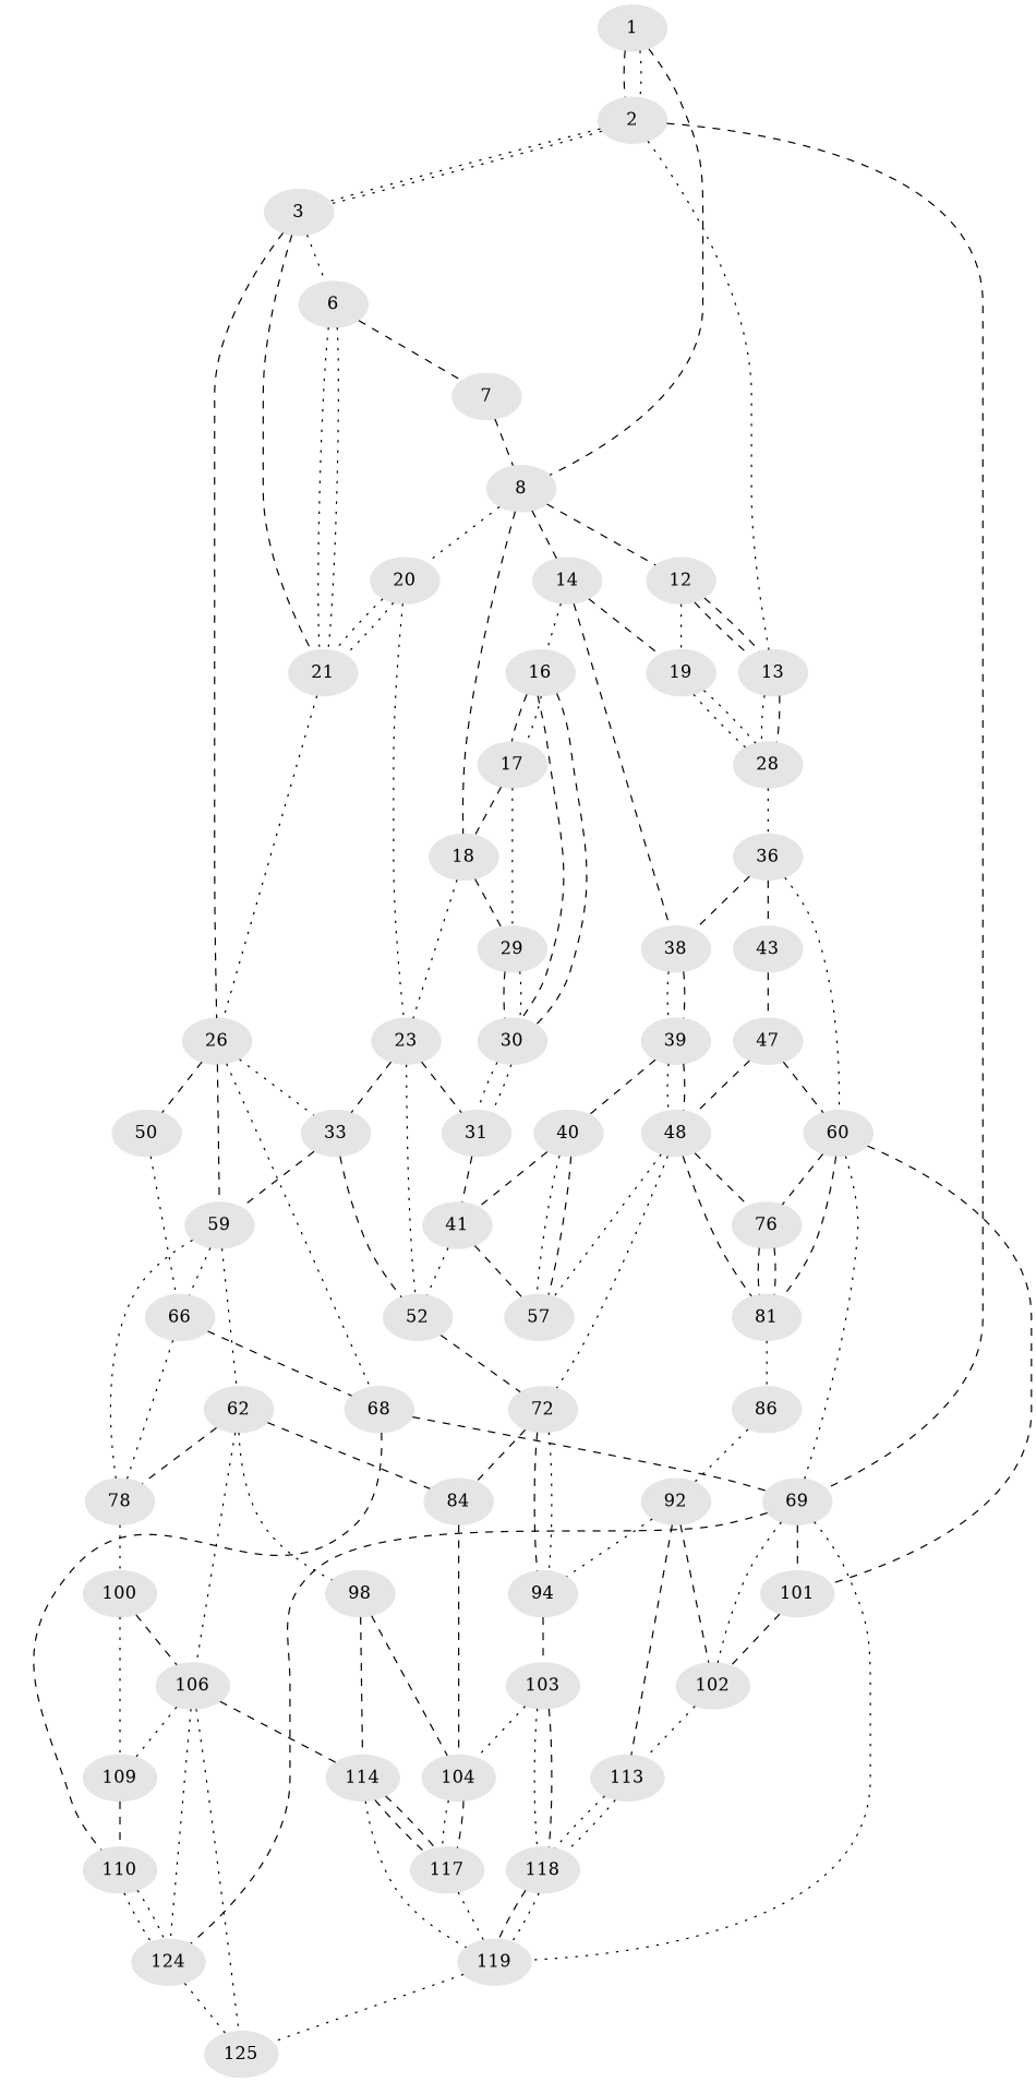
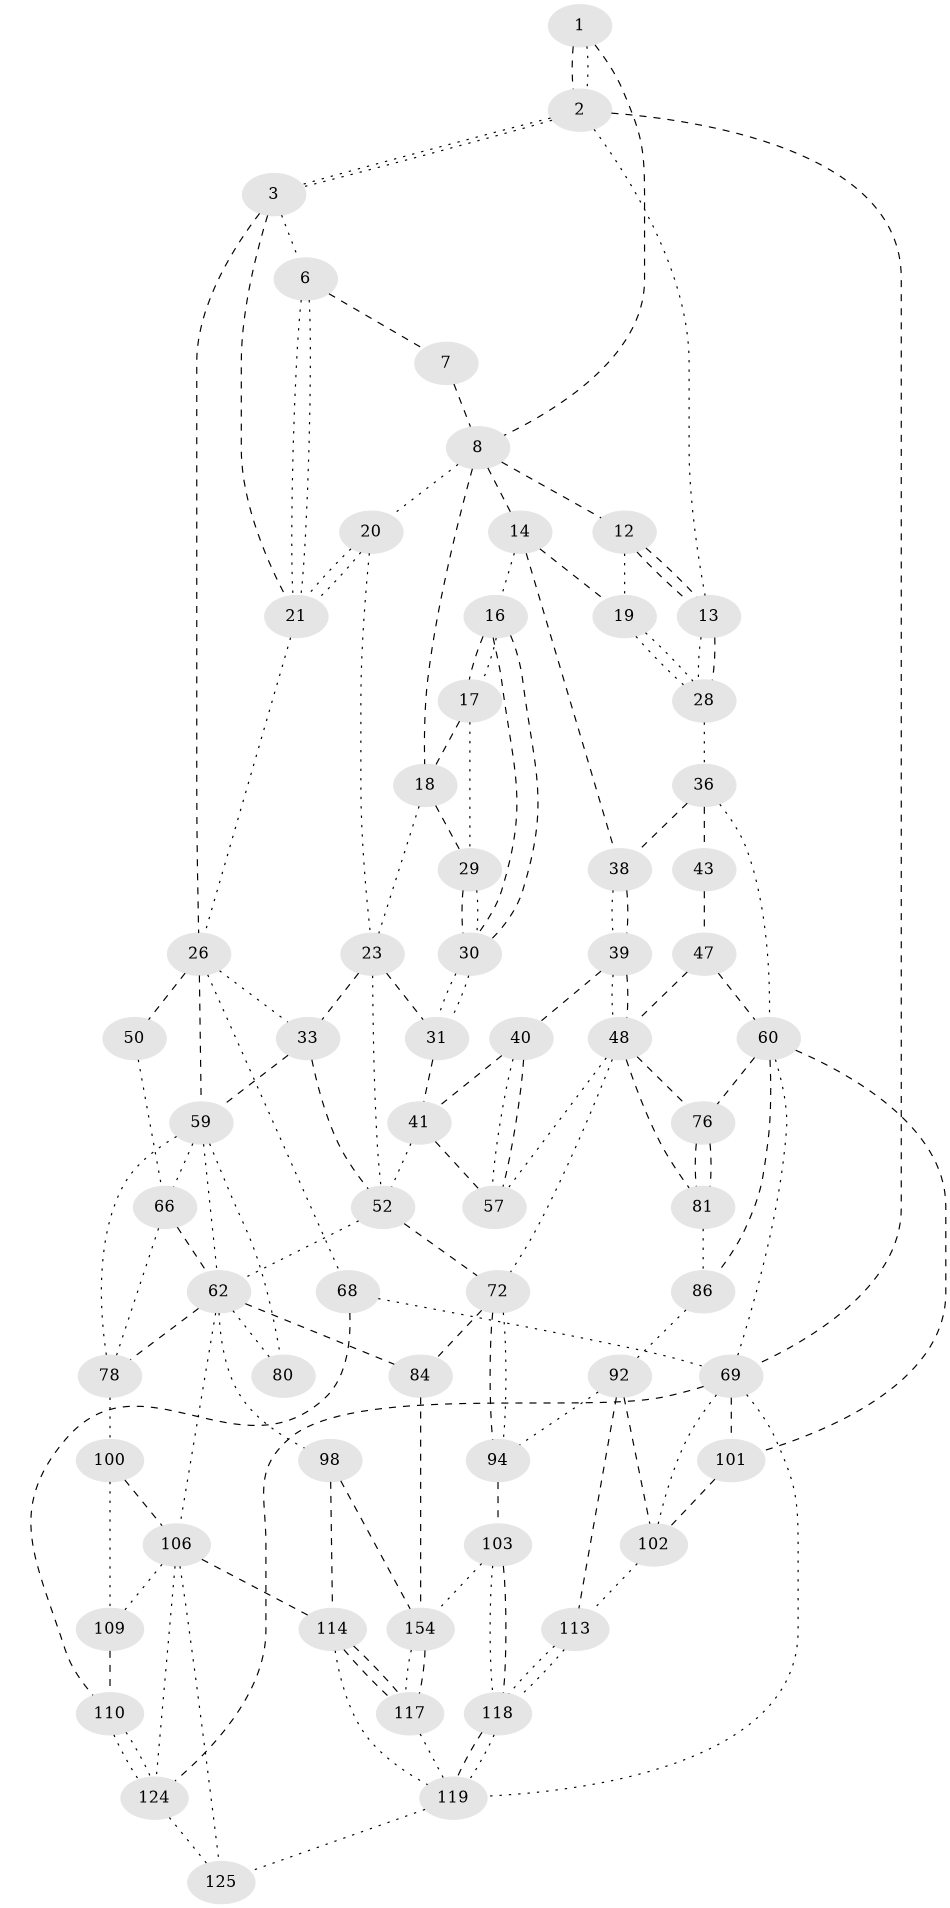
  graph {
    node [color=gray90 style=filled]
    edge [style=dashed]
    1
    2
    8 [super="+11+9"]
    3 [super="+4"]
    13
    69 [super="+97+70+122"]
    12
    14 [super="+15"]
    18 [super="+22"]
    20
    6
    21 [super="+25"]
    26 [super="+35+27"]
    28
    101
    102 [super="+112"]
    119 [super="+120"]
    124 [super="+126"]
    7
    33 [super="+34"]
    50
    59 [super="+64"]
    68 [super="+96"]
    19
    16
    38
    29
    23 [super="+32+24"]
    36 [super="+37+45"]
    17
    30
    39
    31
    52 [super="+53"]
    41 [super="+58"]
    72 [super="+73"]
    62 [super="+63+82"]
    66 [super="+67"]
    78 [super="+79+89"]
+   80
    110
    43 [super="+44"]
    60 [super="+61"]
    57
    47
    76
    86 [super="+87+91"]
    40
    48 [super="+55"]
    81
    84
    94
    98 [super="+111"]
    106 [super="+107+116"]
    100 [super="+108"]
    92 [super="+95+93"]
-   104 [super="+105"]
+   104 [super="+105" label=154]
    114 [super="+115"]
    109
    125
    113
    103
    117
    118
    1 -- 2
    1 -- 2 [style=dotted]
    1 -- 8
    2 -- 3 [style=dotted]
    2 -- 3 [style=dotted]
    2 -- 13 [style=dotted]
    2 -- 69
    8 -- 12
    8 -- 14
    8 -- 18
    8 -- 20 [style=dotted]
    3 -- 6 [style=dotted]
    3 -- 21
    3 -- 26 [weight=2]
    13 -- 28 [style=dotted]
    13 -- 28
    69 -- 101
    69 -- 102 [style=dotted]
    69 -- 119 [style=dotted]
    69 -- 124
    12 -- 13
    12 -- 13
    12 -- 19 [style=dotted]
    14 -- 19
    14 -- 16 [style=dotted]
    14 -- 38
    18 -- 29
    18 -- 23 [style=dotted]
    20 -- 21 [style=dotted]
    20 -- 21 [style=dotted]
    20 -- 23 [style=dotted]
    6 -- 21 [style=dotted]
    6 -- 21 [style=dotted]
    6 -- 7
    21 -- 26 [style=dotted]
    26 -- 33 [style=dotted]
    26 -- 50 [weight=2]
    26 -- 59
    26 -- 68 [style=dotted]
    28 -- 36 [style=dotted]
    101 -- 102
    102 -- 113 [style=dotted]
    119 -- 125 [style=dotted]
    124 -- 125 [style=dotted]
    7 -- 8
    33 -- 59
    33 -- 52
    50 -- 66 [style=dotted]
    59 -- 62 [style=dotted]
    59 -- 66 [style=dotted]
    59 -- 78 [style=dotted]
-   68 -- 69
+   59 -- 80 [style=dotted]
+   68 -- 69 [style=dotted]
    68 -- 110
    19 -- 28 [style=dotted]
    19 -- 28 [style=dotted]
    16 -- 17
    16 -- 17 [style=dotted]
    16 -- 30
    16 -- 30
    38 -- 39 [style=dotted]
    38 -- 39
    29 -- 30
    29 -- 30 [style=dotted]
    23 -- 33
    23 -- 31
    23 -- 52 [style=dotted]
    36 -- 38
    36 -- 43
    36 -- 60 [style=dotted]
    17 -- 18
    17 -- 29 [style=dotted]
    30 -- 31 [style=dotted]
    30 -- 31 [style=dotted]
    39 -- 40
    39 -- 48 [style=dotted]
    39 -- 48
    31 -- 41
    52 -- 72
+   52 -- 62 [style=dotted]
    41 -- 52 [style=dotted]
    41 -- 57
    72 -- 84
    72 -- 94
    72 -- 94 [style=dotted]
    62 -- 78
+   62 -- 80 [style=dotted weight=2]
    62 -- 84
    62 -- 98 [style=dotted weight=2]
    62 -- 106 [style=dotted]
-   66 -- 68
+   66 -- 62
    66 -- 78 [style=dotted]
    78 -- 100 [style=dotted weight=2]
    110 -- 124 [style=dotted]
    110 -- 124 [style=dotted]
    43 -- 47
    60 -- 69 [style=dotted]
    60 -- 101
    60 -- 76
-   60 -- 81 [weight=2]
+   60 -- 86 [weight=2]
    47 -- 60
    47 -- 48
    76 -- 81
    76 -- 81
    86 -- 92 [style=dotted weight=2]
    40 -- 41
    40 -- 57 [style=dotted]
    40 -- 57
    48 -- 72 [style=dotted]
    48 -- 57 [style=dotted]
    48 -- 76
    48 -- 81
    81 -- 86 [style=dotted]
    84 -- 104
    94 -- 103
    98 -- 104
    98 -- 114
    106 -- 124 [style=dotted]
    106 -- 114
    106 -- 109 [style=dotted]
    106 -- 125 [style=dotted]
    100 -- 106
    100 -- 109 [style=dotted]
    92 -- 102
    92 -- 94 [style=dotted]
    92 -- 113
    104 -- 117 [style=dotted]
    104 -- 117
    114 -- 119 [style=dotted]
    114 -- 117
    114 -- 117
    109 -- 110
    113 -- 118 [style=dotted]
    113 -- 118 [style=dotted]
    103 -- 104 [style=dotted]
    103 -- 118 [style=dotted]
    103 -- 118
    117 -- 119 [style=dotted]
    118 -- 119
    118 -- 119 [style=dotted]
  }
